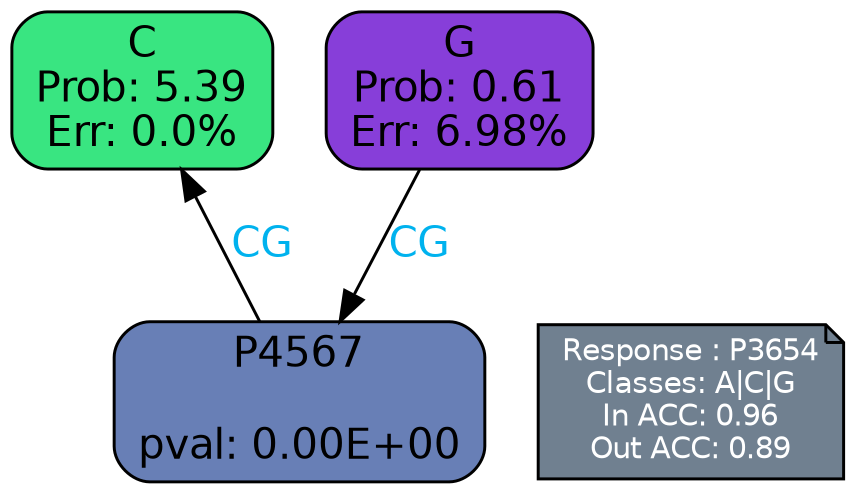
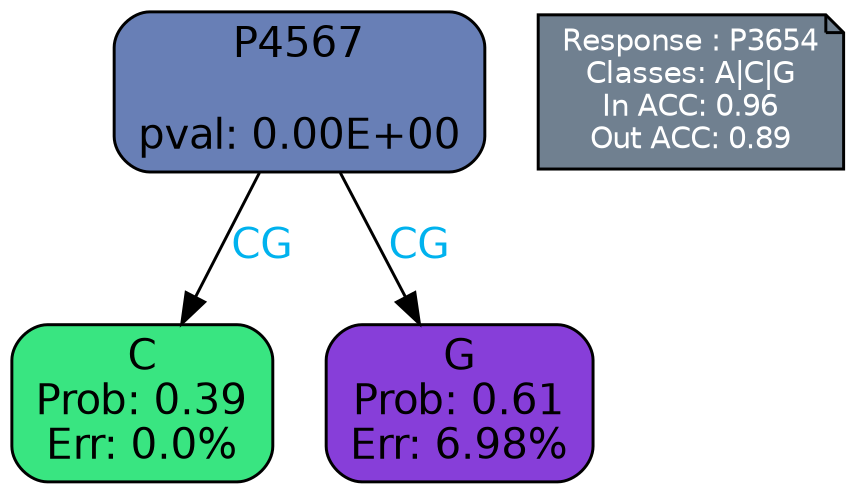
  digraph {
    ranksep=equally
    splines=polylines
    node [color=black fontname=helvetica shape=box style="filled, rounded"]
    edge [fontcolor=deepskyblue2 fontname=helvetica]
-   n1 [fillcolor="#39e581" label="C\nProb: 5.39\nErr: 0.0%"]
+   n1 [fillcolor="#39e581" label="C\nProb: 0.39\nErr: 0.0%"]
    n2 [fillcolor="#873ed9" label="G\nProb: 0.61\nErr: 6.98%"]
    n3 [align=left fillcolor=slategray fontcolor=white fontsize=10 label="Response : P3654\nClasses: A|C|G\nIn ACC: 0.96\nOut ACC: 0.89\n" shape=note style=filled]
    n4 [fillcolor="#687fb6" label="P4567\n\npval: 0.00E+00"]
    subgraph sub_1 {
      rank=same
      n1
      n2
    }
    subgraph sub_2 {
      rank=same
      n3
      n4
    }
    n4 -> n1 [label=CG]
-   n2 -> n4 [label=CG]
+   n4 -> n2 [label=CG]
  }
